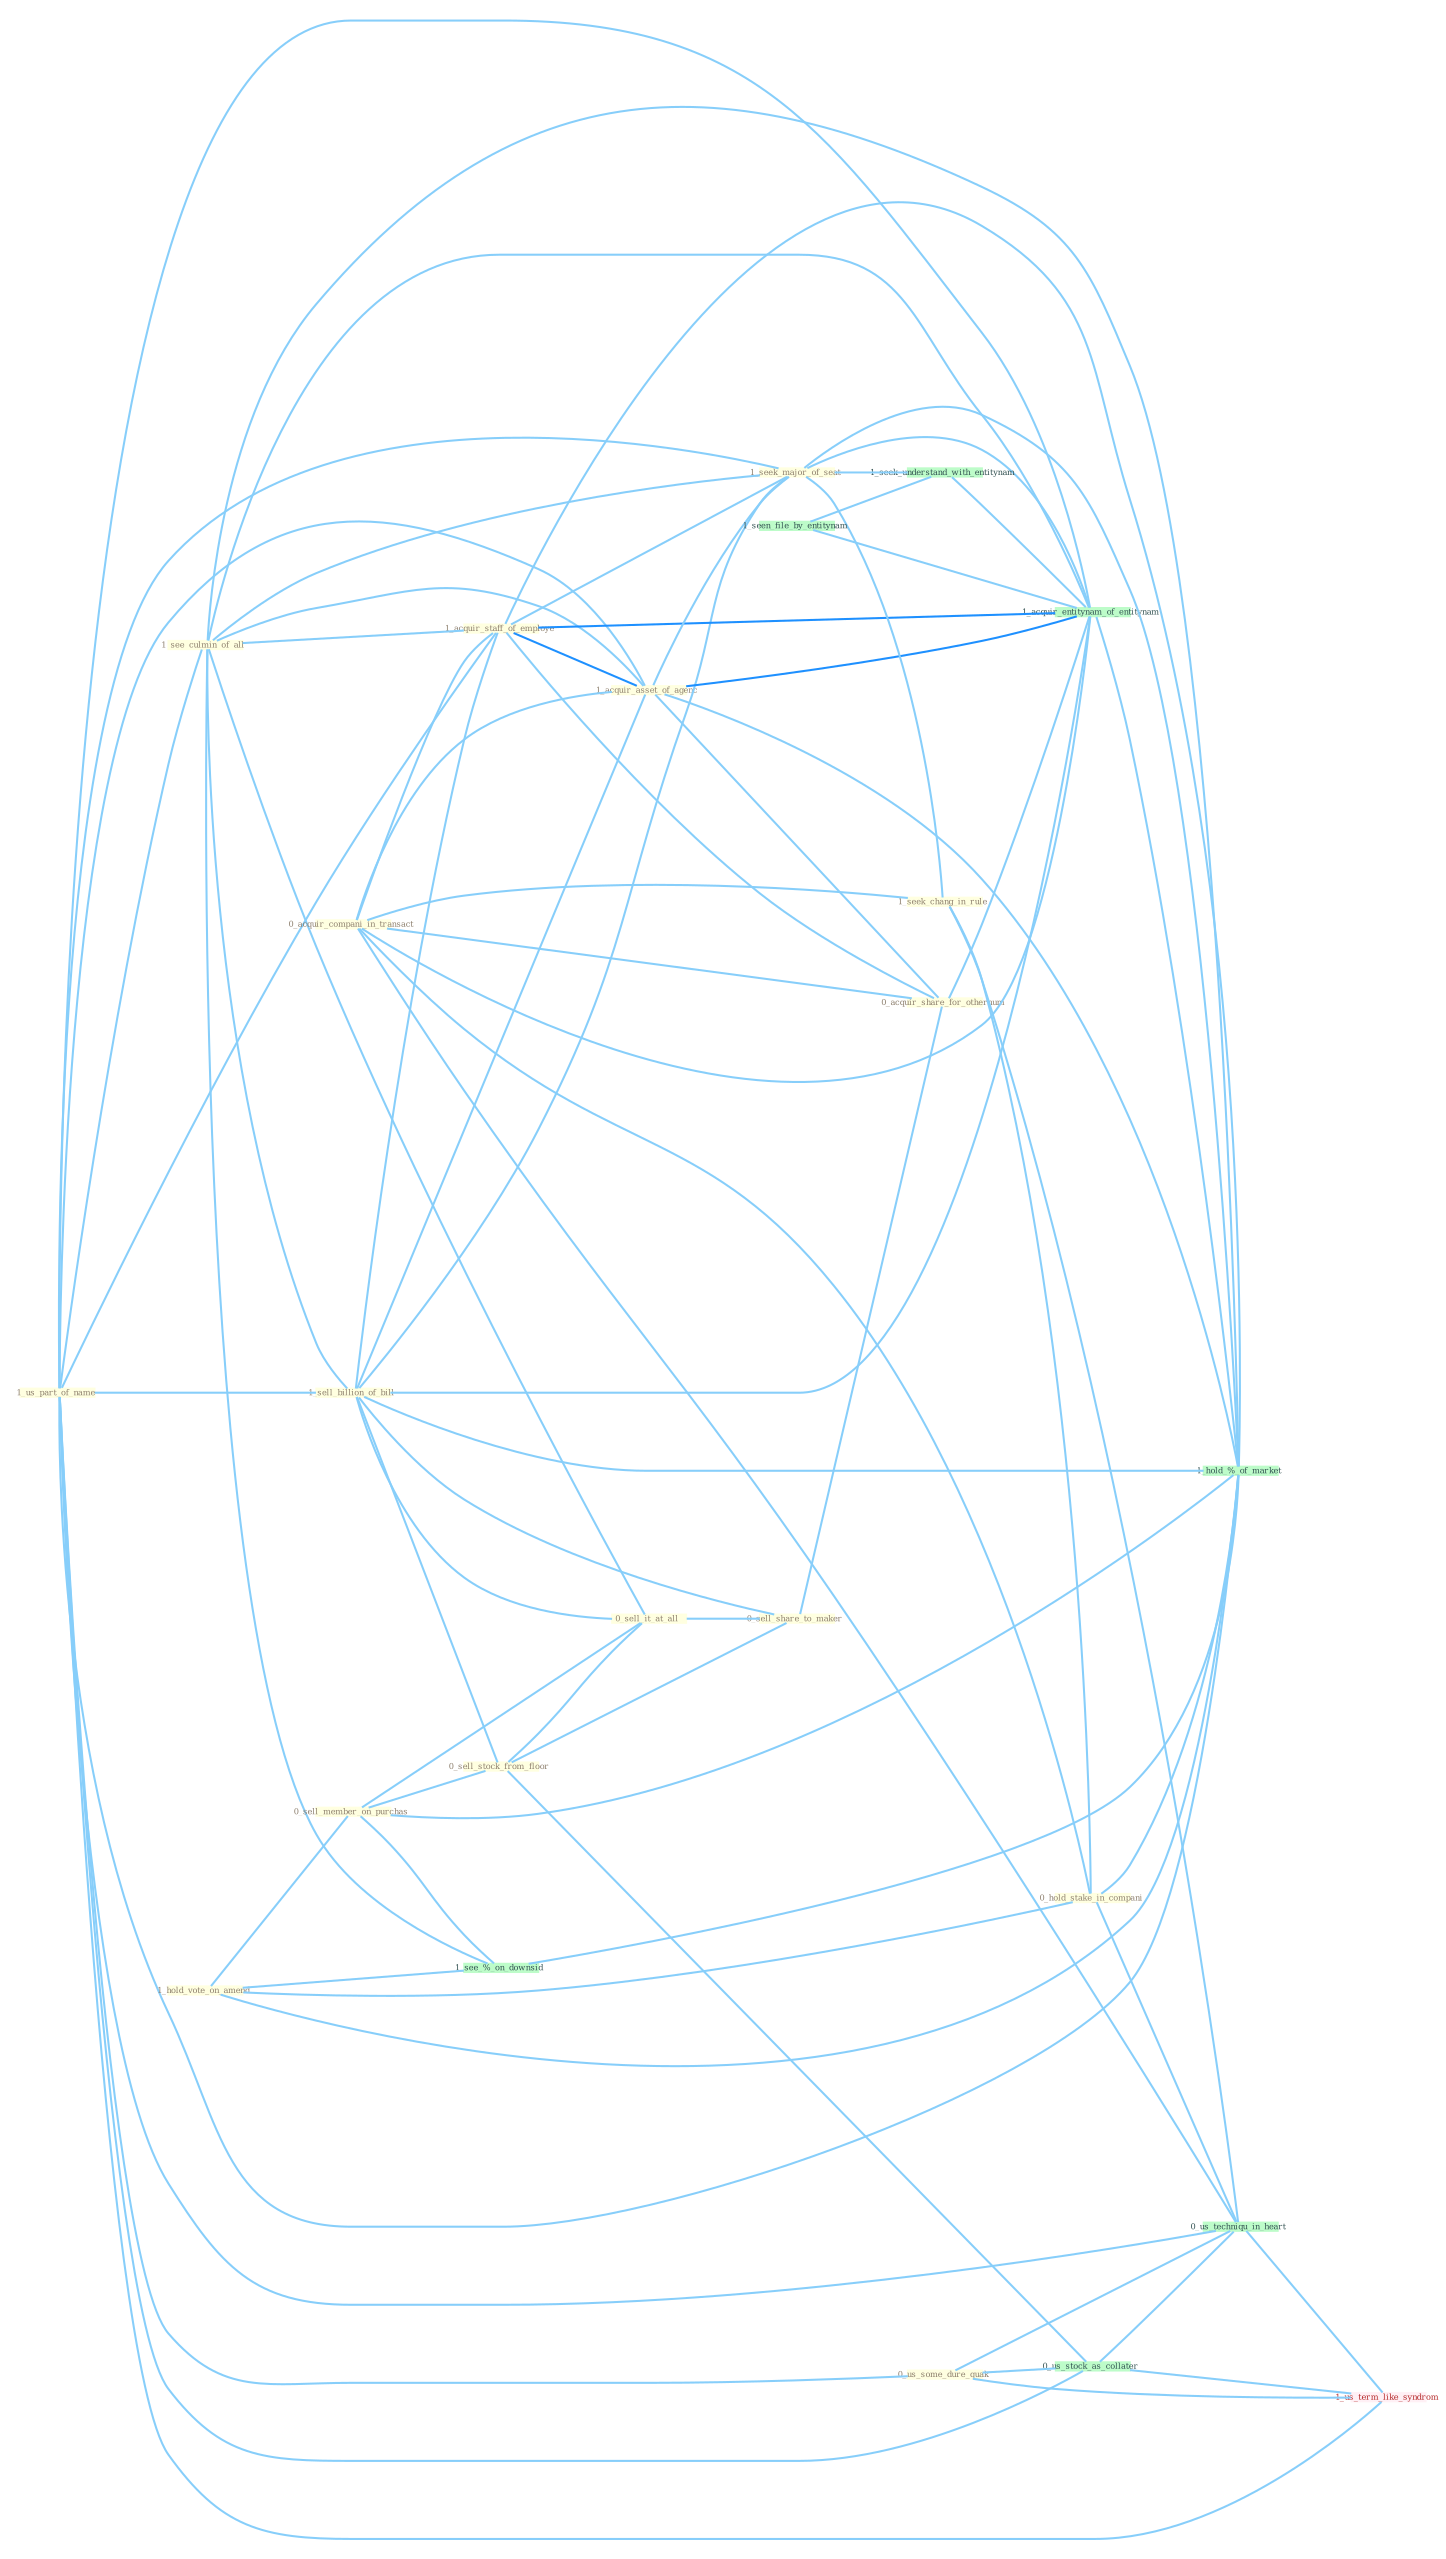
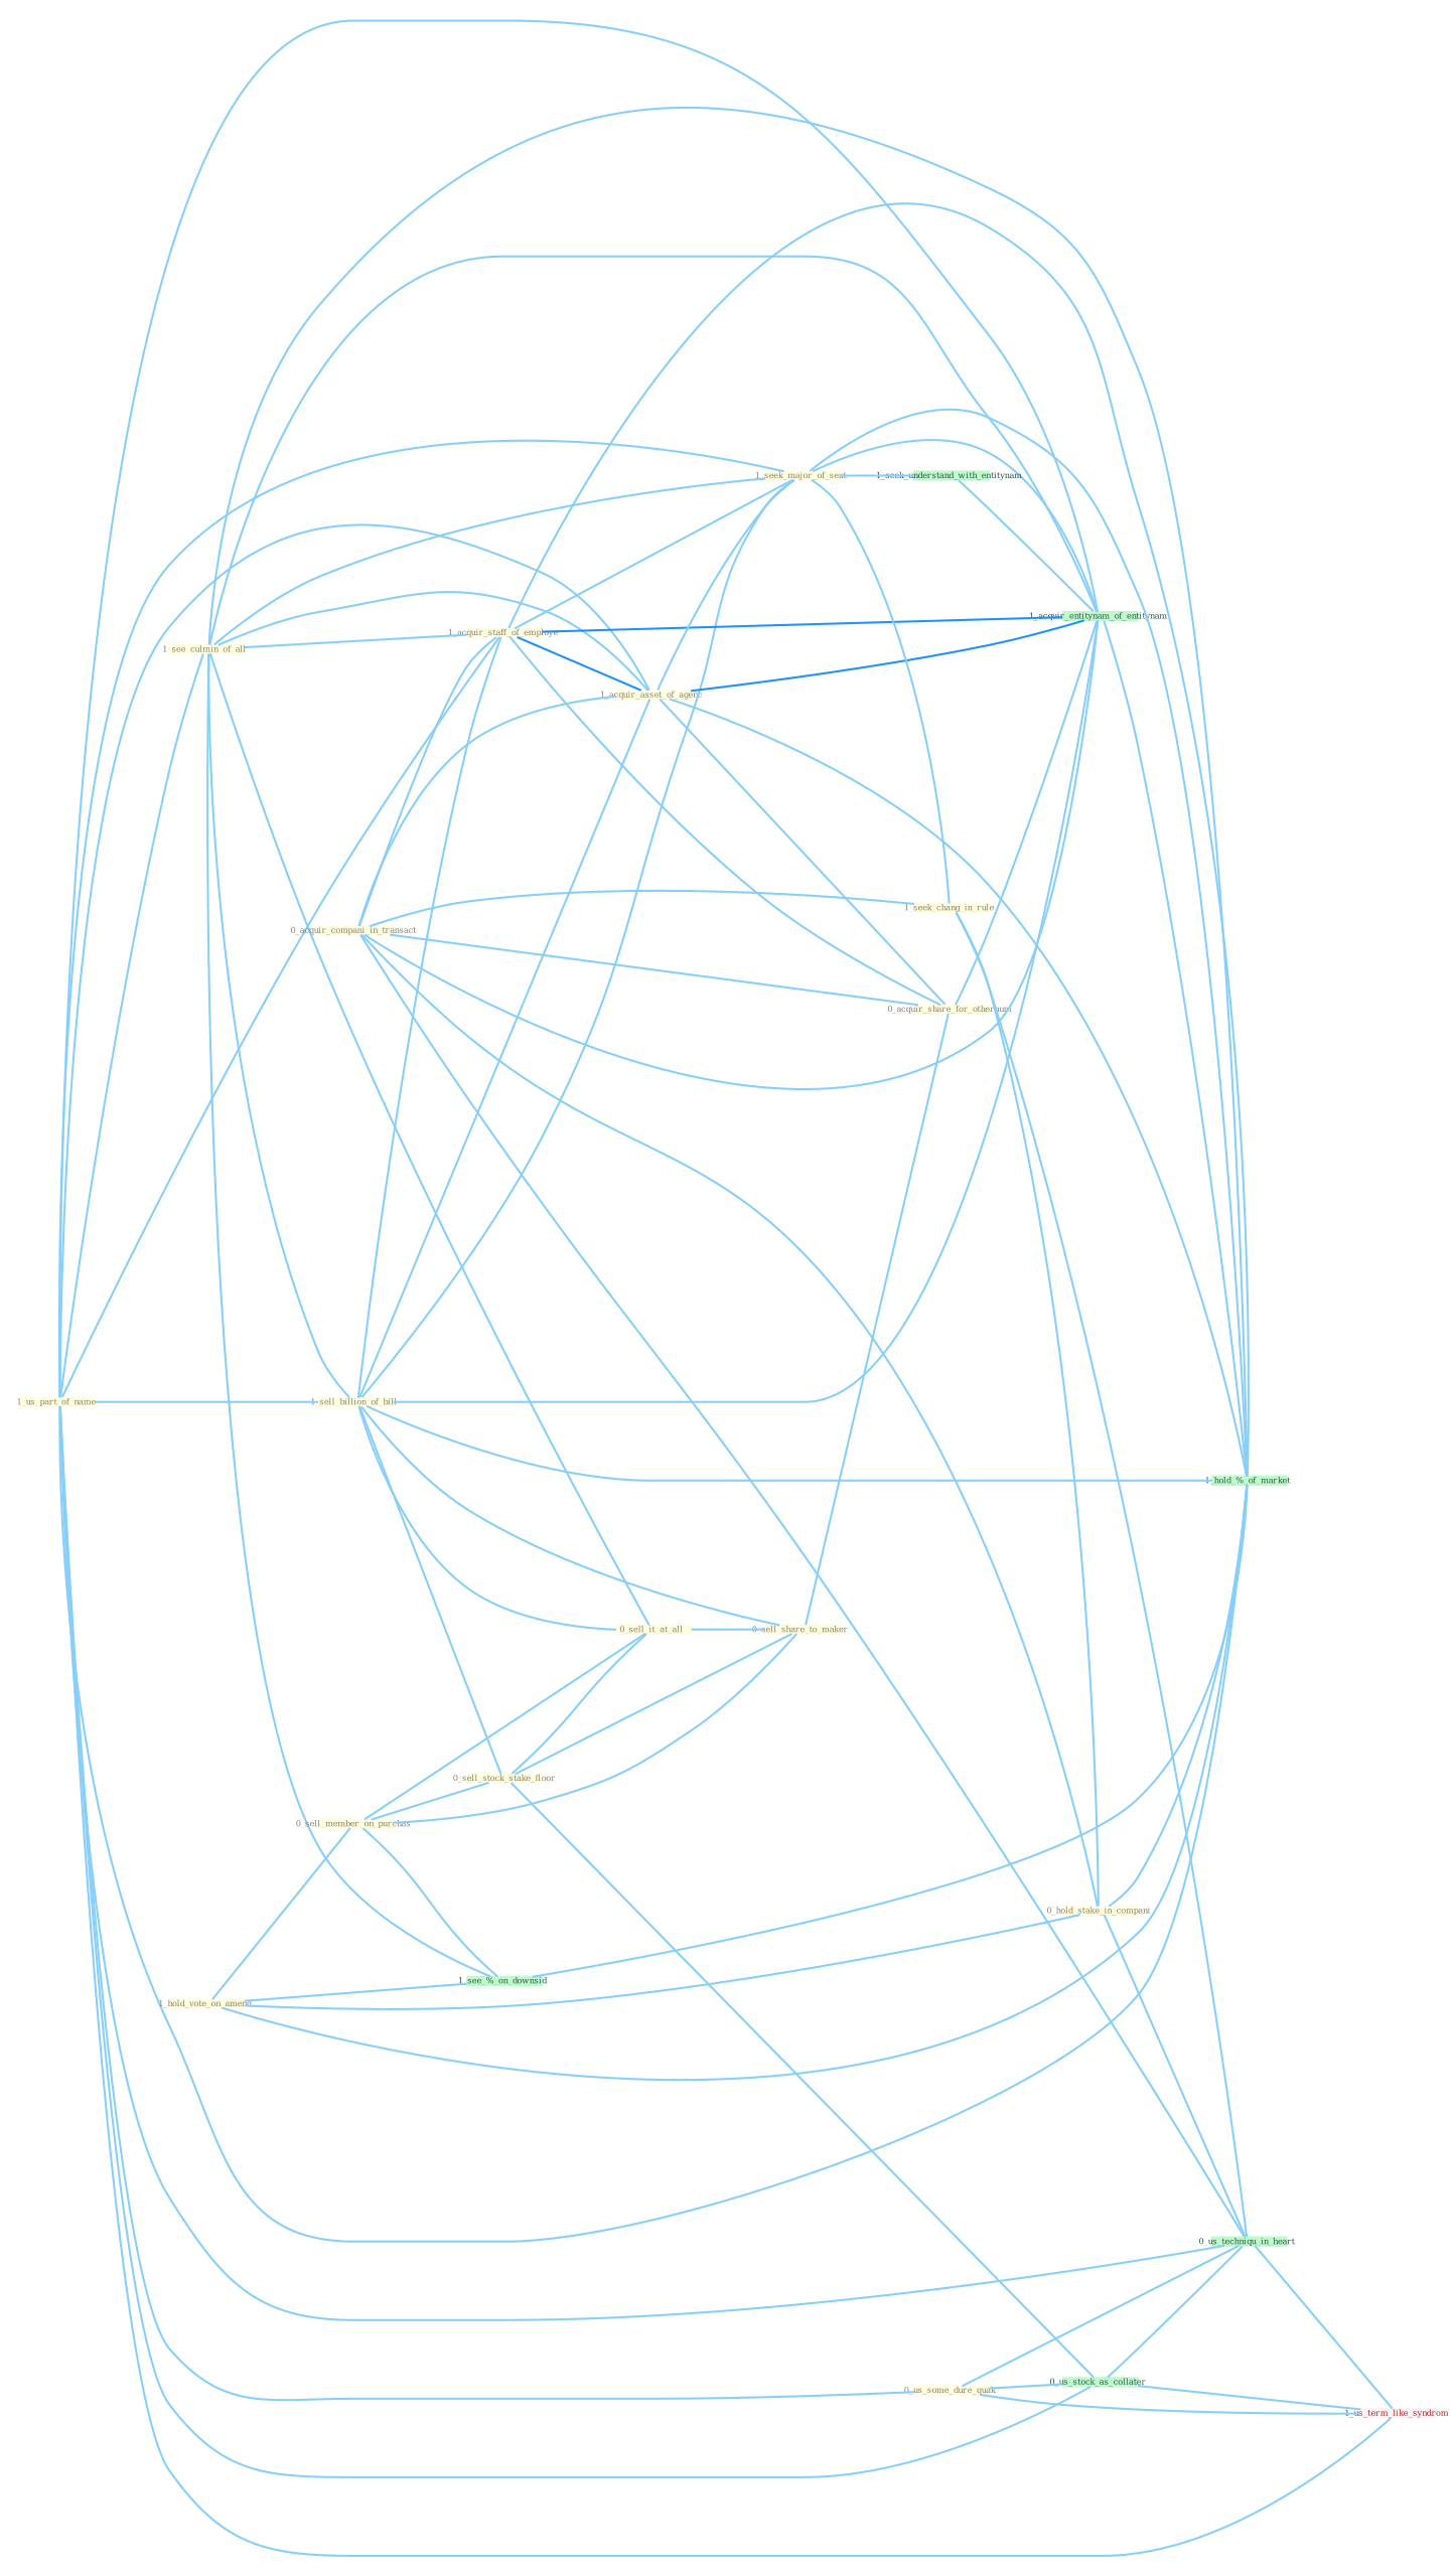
  graph {
    rankdir=LR
    node [color="#ffffe0" fixedsize=true fontcolor="#8b7d6b" fontsize=4 shape=polygon style=filled]
    edge [color="#87cefa" w=1]
    "1_us_part_of_name " [height=.06 width=.5]
    "1_see_culmin_of_all " [height=.06 width=.5]
    "1_hold_vote_on_amend " [height=.06 width=.5]
    "0_sell_member_on_purchas " [height=.06 width=.5]
    "1_sell_billion_of_bill " [height=.06 width=.5]
    "0_acquir_compani_in_transact " [height=.06 width=.5]
    "0_us_some_dure_quak " [height=.06 width=.5]
    "1_acquir_staff_of_employe " [height=.06 width=.5]
-   "0_sell_stock_from_floor " [height=.06 width=.5]
+   "0_sell_stock_from_floor " [height=.06 width=.5 label="0_sell_stock_stake_floor"]
    "0_sell_it_at_all " [height=.06 width=.5]
    "0_sell_share_to_maker " [height=.06 width=.5]
    "1_acquir_asset_of_agenc " [height=.06 width=.5]
    "1_seek_major_of_seat " [height=.06 width=.5]
    "1_seek_chang_in_rule " [height=.06 width=.5]
    "0_acquir_share_for_othernum " [height=.06 width=.5]
    "0_hold_stake_in_compani " [height=.06 width=.5]
    "1_us_term_like_syndrom " [color="#fff0f5" fontcolor="#b22222" height=.06 width=.5]
    "0_us_stock_as_collater " [color="#BDFCC9" fontcolor="#2f4f4f" height=.06 width=.5]
    "1_acquir_entitynam_of_entitynam " [color="#BDFCC9" fontcolor="#2f4f4f" height=.06 width=.5]
    "0_us_techniqu_in_heart " [color="#BDFCC9" fontcolor="#2f4f4f" height=.06 width=.5]
    "1_hold_%_of_market " [color="#BDFCC9" fontcolor="#2f4f4f" height=.06 width=.5]
    "1_see_%_on_downsid " [color="#BDFCC9" fontcolor="#2f4f4f" height=.06 width=.5]
    "1_seek_understand_with_entitynam " [color="#BDFCC9" fontcolor="#2f4f4f" height=.06 width=.5]
-   "1_seen_file_by_entitynam " [color="#BDFCC9" fontcolor="#2f4f4f" height=.06 width=.5]
    subgraph sub_1 {
      "1_us_part_of_name "
      "1_see_culmin_of_all "
      "1_hold_vote_on_amend "
      "0_sell_member_on_purchas "
      "1_sell_billion_of_bill "
      "0_acquir_compani_in_transact "
      "0_us_some_dure_quak "
      "1_acquir_staff_of_employe "
      "0_sell_stock_from_floor "
      "0_sell_it_at_all "
      "0_sell_share_to_maker "
      "1_acquir_asset_of_agenc "
      "1_seek_major_of_seat "
      "1_seek_chang_in_rule "
      "0_acquir_share_for_othernum "
      "0_hold_stake_in_compani "
    }
    subgraph sub_2 {
      "1_us_term_like_syndrom "
    }
    "1_us_part_of_name " -- "1_see_culmin_of_all "
    "1_us_part_of_name " -- "1_sell_billion_of_bill "
    "1_us_part_of_name " -- "0_us_some_dure_quak "
    "1_us_part_of_name " -- "1_acquir_staff_of_employe "
    "1_us_part_of_name " -- "1_acquir_asset_of_agenc "
    "1_us_part_of_name " -- "1_seek_major_of_seat "
    "1_us_part_of_name " -- "1_us_term_like_syndrom "
    "1_us_part_of_name " -- "0_us_stock_as_collater "
    "1_us_part_of_name " -- "1_acquir_entitynam_of_entitynam "
    "1_us_part_of_name " -- "0_us_techniqu_in_heart "
    "1_us_part_of_name " -- "1_hold_%_of_market "
    "1_see_culmin_of_all " -- "1_sell_billion_of_bill "
    "1_see_culmin_of_all " -- "1_acquir_staff_of_employe "
    "1_see_culmin_of_all " -- "0_sell_it_at_all "
    "1_see_culmin_of_all " -- "1_acquir_asset_of_agenc "
    "1_see_culmin_of_all " -- "1_seek_major_of_seat "
    "1_see_culmin_of_all " -- "1_acquir_entitynam_of_entitynam "
    "1_see_culmin_of_all " -- "1_hold_%_of_market "
    "1_see_culmin_of_all " -- "1_see_%_on_downsid "
    "1_hold_vote_on_amend " -- "0_sell_member_on_purchas "
    "1_hold_vote_on_amend " -- "0_hold_stake_in_compani "
    "1_hold_vote_on_amend " -- "1_hold_%_of_market "
    "1_hold_vote_on_amend " -- "1_see_%_on_downsid "
    "0_sell_member_on_purchas " -- "0_sell_stock_from_floor "
    "0_sell_member_on_purchas " -- "0_sell_it_at_all "
-   "0_sell_member_on_purchas " -- "1_hold_%_of_market "
+   "0_sell_member_on_purchas " -- "0_sell_share_to_maker "
    "0_sell_member_on_purchas " -- "1_see_%_on_downsid "
    "1_sell_billion_of_bill " -- "1_acquir_staff_of_employe "
    "1_sell_billion_of_bill " -- "0_sell_stock_from_floor "
    "1_sell_billion_of_bill " -- "0_sell_it_at_all "
    "1_sell_billion_of_bill " -- "0_sell_share_to_maker "
    "1_sell_billion_of_bill " -- "1_acquir_asset_of_agenc "
    "1_sell_billion_of_bill " -- "1_seek_major_of_seat "
    "1_sell_billion_of_bill " -- "1_acquir_entitynam_of_entitynam "
    "1_sell_billion_of_bill " -- "1_hold_%_of_market "
    "0_acquir_compani_in_transact " -- "1_acquir_staff_of_employe "
    "0_acquir_compani_in_transact " -- "1_acquir_asset_of_agenc "
    "0_acquir_compani_in_transact " -- "1_seek_chang_in_rule "
    "0_acquir_compani_in_transact " -- "0_acquir_share_for_othernum "
    "0_acquir_compani_in_transact " -- "0_hold_stake_in_compani "
    "0_acquir_compani_in_transact " -- "1_acquir_entitynam_of_entitynam "
    "0_acquir_compani_in_transact " -- "0_us_techniqu_in_heart "
    "0_us_some_dure_quak " -- "1_us_term_like_syndrom "
    "0_us_some_dure_quak " -- "0_us_stock_as_collater "
    "0_us_some_dure_quak " -- "0_us_techniqu_in_heart "
    "1_acquir_staff_of_employe " -- "1_acquir_asset_of_agenc " [color="#1e90ff" w=2]
    "1_acquir_staff_of_employe " -- "1_seek_major_of_seat "
    "1_acquir_staff_of_employe " -- "0_acquir_share_for_othernum "
    "1_acquir_staff_of_employe " -- "1_acquir_entitynam_of_entitynam " [color="#1e90ff" w=2]
    "1_acquir_staff_of_employe " -- "1_hold_%_of_market "
    "0_sell_stock_from_floor " -- "0_sell_it_at_all "
    "0_sell_stock_from_floor " -- "0_sell_share_to_maker "
    "0_sell_stock_from_floor " -- "0_us_stock_as_collater "
    "0_sell_it_at_all " -- "0_sell_share_to_maker "
    "0_sell_share_to_maker " -- "0_acquir_share_for_othernum "
    "1_acquir_asset_of_agenc " -- "1_seek_major_of_seat "
    "1_acquir_asset_of_agenc " -- "0_acquir_share_for_othernum "
    "1_acquir_asset_of_agenc " -- "1_acquir_entitynam_of_entitynam " [color="#1e90ff" w=2]
    "1_acquir_asset_of_agenc " -- "1_hold_%_of_market "
    "1_seek_major_of_seat " -- "1_seek_chang_in_rule "
    "1_seek_major_of_seat " -- "1_acquir_entitynam_of_entitynam "
    "1_seek_major_of_seat " -- "1_hold_%_of_market "
    "1_seek_major_of_seat " -- "1_seek_understand_with_entitynam "
    "1_seek_chang_in_rule " -- "0_hold_stake_in_compani "
    "1_seek_chang_in_rule " -- "0_us_techniqu_in_heart "
    "0_acquir_share_for_othernum " -- "1_acquir_entitynam_of_entitynam "
    "0_hold_stake_in_compani " -- "0_us_techniqu_in_heart "
    "0_hold_stake_in_compani " -- "1_hold_%_of_market "
    "0_us_stock_as_collater " -- "1_us_term_like_syndrom "
    "0_us_stock_as_collater " -- "0_us_techniqu_in_heart "
    "1_acquir_entitynam_of_entitynam " -- "1_hold_%_of_market "
    "0_us_techniqu_in_heart " -- "1_us_term_like_syndrom "
    "1_see_%_on_downsid " -- "1_hold_%_of_market "
    "1_seek_understand_with_entitynam " -- "1_acquir_entitynam_of_entitynam "
-   "1_seen_file_by_entitynam " -- "1_acquir_entitynam_of_entitynam "
-   "1_seen_file_by_entitynam " -- "1_seek_understand_with_entitynam "
  }
